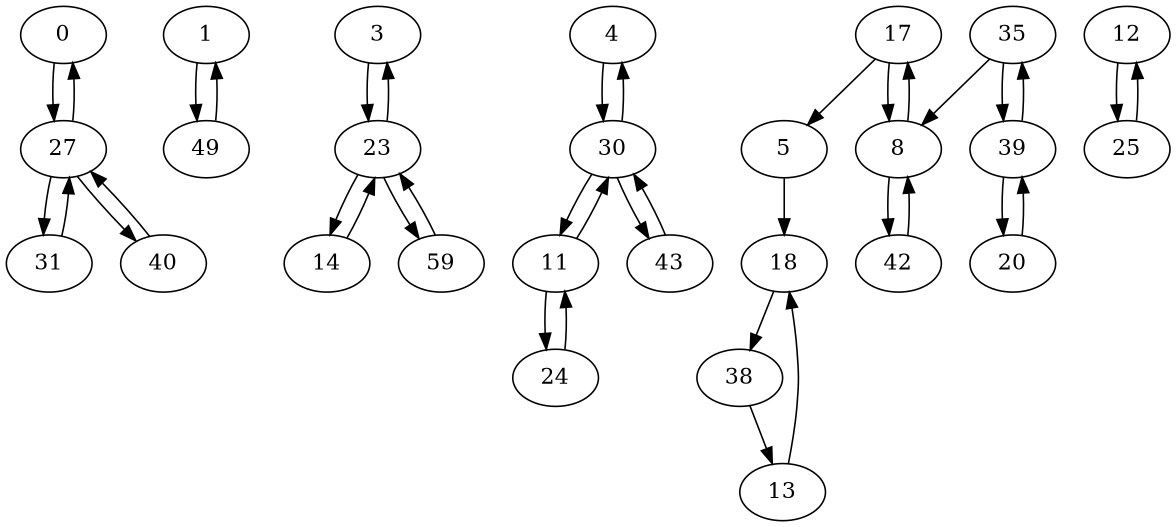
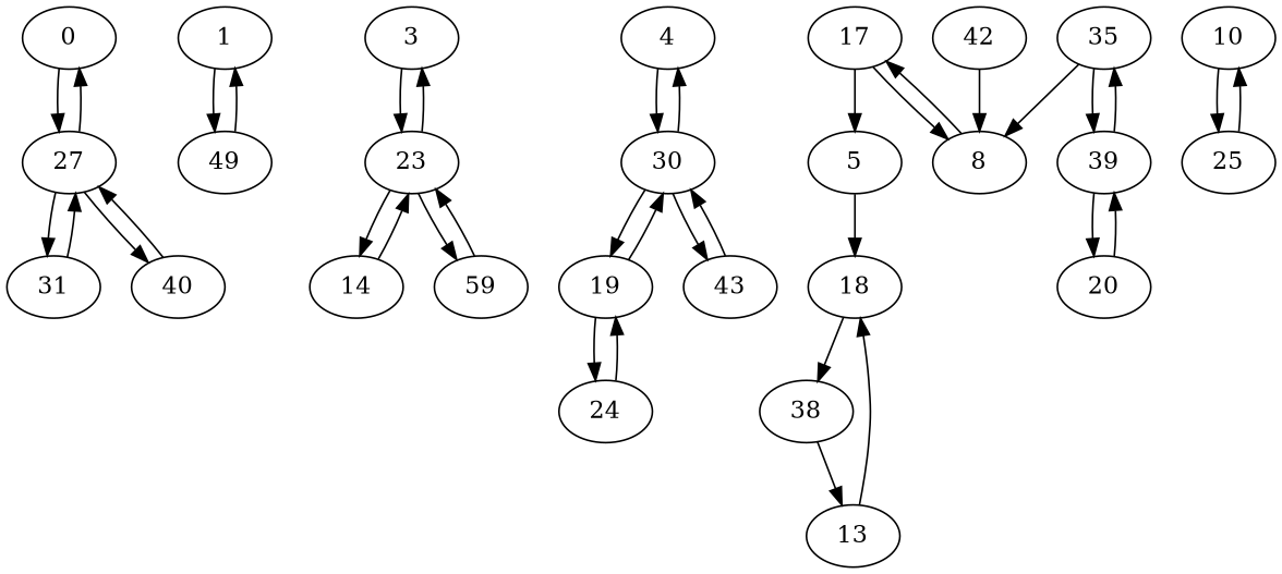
  digraph {
    0
    27
    31
    40
    1
    49
    3
    23
    14
    n10 [label=59]
    4
    30
-   19 [label=11]
+   19
    43
    24
    5
    18
    38
    13
    8
    17
    42
    35
    39
    20
-   10 [label=12]
+   10
    25
    0 -> 27
    27 -> 0
    27 -> 31
    27 -> 40
    31 -> 27
    40 -> 27
    1 -> 49
    49 -> 1
    3 -> 23
    23 -> 3
    23 -> 14
    23 -> n10
    14 -> 23
    n10 -> 23
    4 -> 30
    30 -> 4
    30 -> 19
    30 -> 43
    19 -> 30
    19 -> 24
    43 -> 30
    24 -> 19
    5 -> 18
    18 -> 38
    38 -> 13
    13 -> 18
    8 -> 17
-   8 -> 42
    17 -> 5
    17 -> 8
    42 -> 8
    35 -> 8
    35 -> 39
    39 -> 35
    39 -> 20
    20 -> 39
    10 -> 25
    25 -> 10
  }
